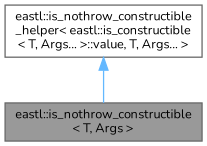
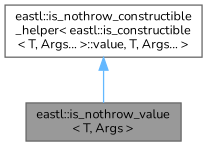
  digraph {
    rankdir=TB
    fontname=Nunito
    node [color=gray40 fontname=Nunito fontsize=10 shape=box style=filled]
-   n1 [fillcolor=grey60 fontcolor=black height=0.2 label="eastl::is_nothrow_constructible\l\< T, Args \>" width=0.4]
+   n1 [fillcolor=grey60 fontcolor=black height=0.2 label="eastl::is_nothrow_value\l\< T, Args \>" width=0.4]
    n2 [fillcolor=white height=0.2 label="eastl::is_nothrow_constructible\l_helper\< eastl::is_constructible\l\< T, Args... \>::value, T, Args... \>" width=0.4]
    n2 -> n1 [color=steelblue1 dir=back fontname=Nunito fontsize=10 labelfontname=Helvetica labelfontsize=10 style=solid]
  }
